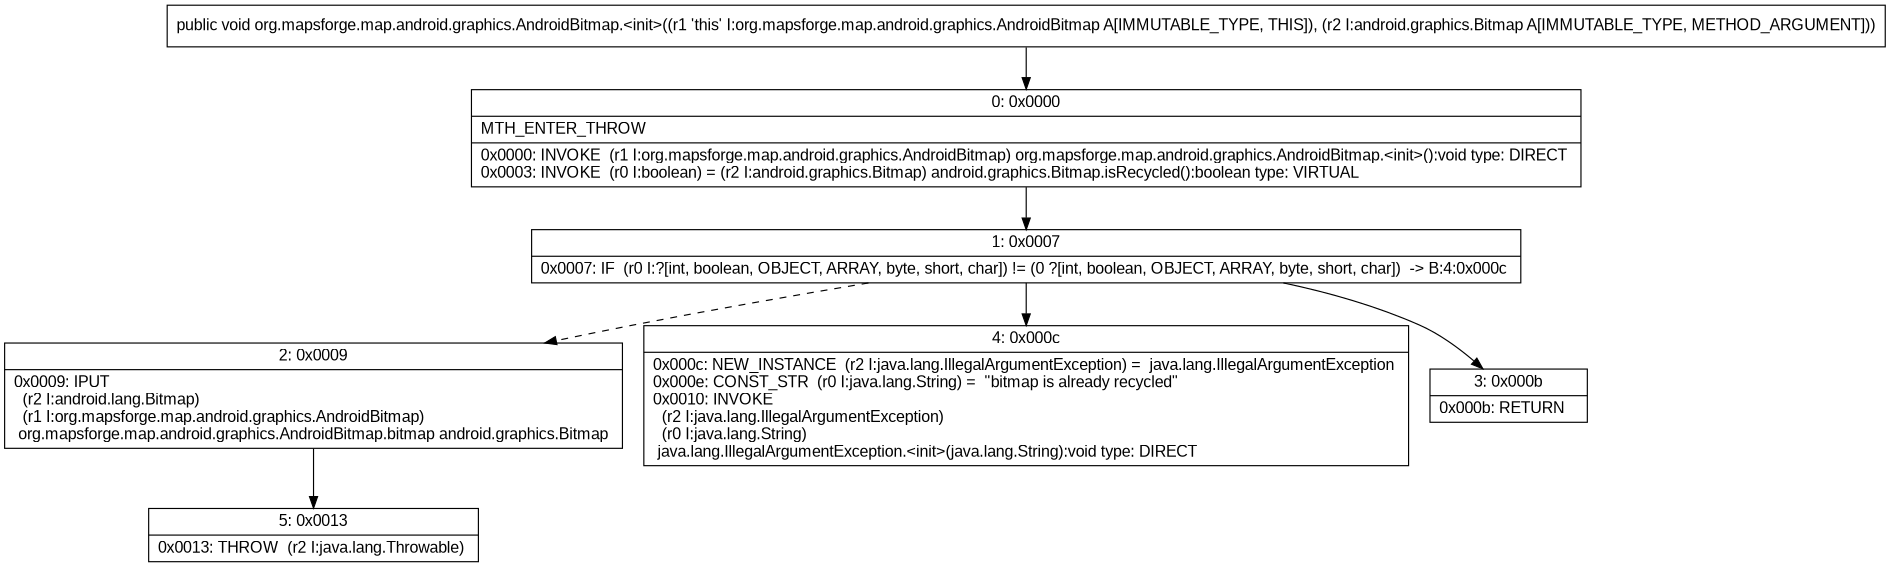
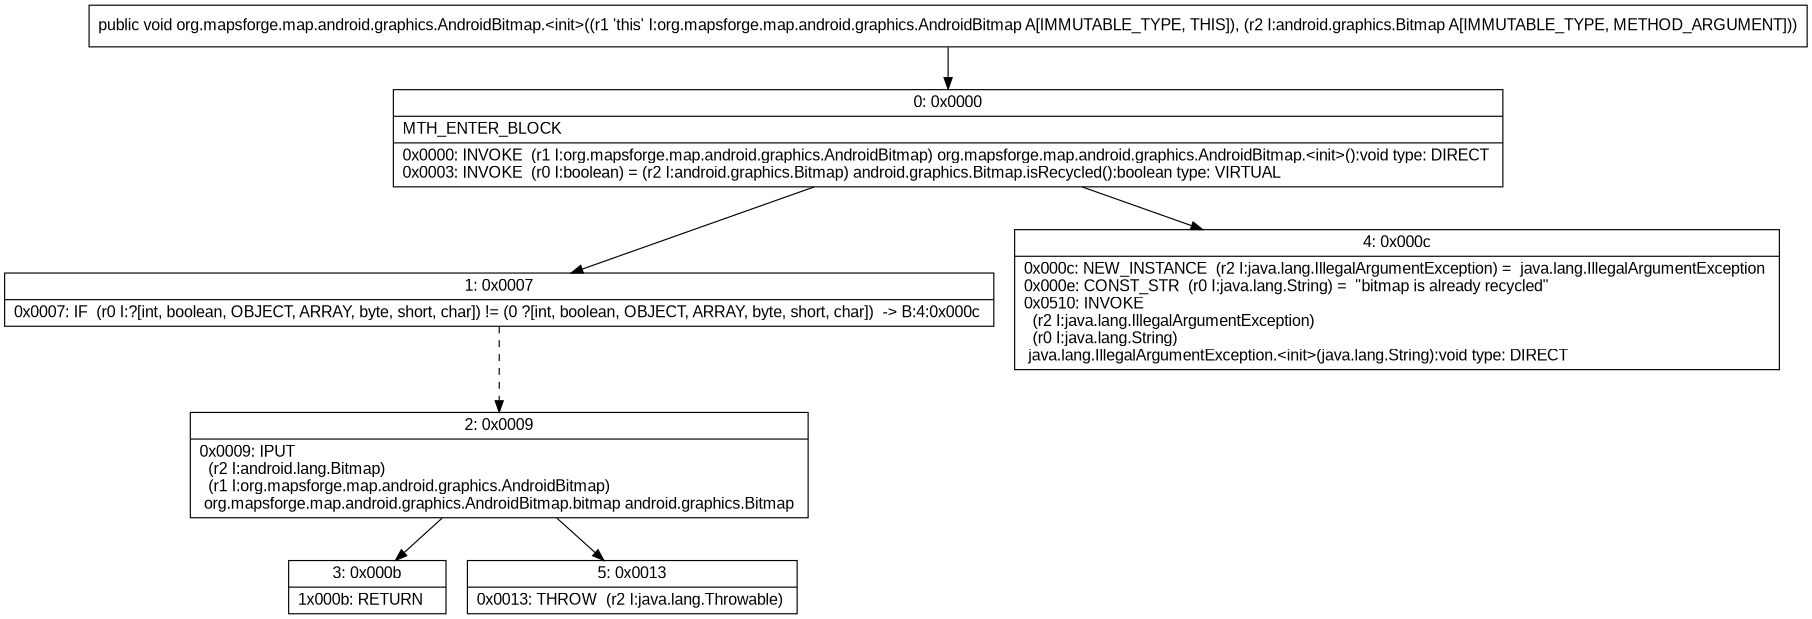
  digraph {
    fontname="Liberation Sans"
    node [fontname="Liberation Sans" shape=record]
    edge [fontname="Liberation Sans"]
-   n1 [label="{0\:\ 0x0000|MTH_ENTER_THROW\l|0x0000: INVOKE  (r1 I:org.mapsforge.map.android.graphics.AndroidBitmap) org.mapsforge.map.android.graphics.AndroidBitmap.\<init\>():void type: DIRECT \l0x0003: INVOKE  (r0 I:boolean) = (r2 I:android.graphics.Bitmap) android.graphics.Bitmap.isRecycled():boolean type: VIRTUAL \l}"]
+   n1 [label="{0\:\ 0x0000|MTH_ENTER_BLOCK\l|0x0000: INVOKE  (r1 I:org.mapsforge.map.android.graphics.AndroidBitmap) org.mapsforge.map.android.graphics.AndroidBitmap.\<init\>():void type: DIRECT \l0x0003: INVOKE  (r0 I:boolean) = (r2 I:android.graphics.Bitmap) android.graphics.Bitmap.isRecycled():boolean type: VIRTUAL \l}"]
    n2 [label="{1\:\ 0x0007|0x0007: IF  (r0 I:?[int, boolean, OBJECT, ARRAY, byte, short, char]) != (0 ?[int, boolean, OBJECT, ARRAY, byte, short, char])  \-\> B:4:0x000c \l}"]
    n3 [label="{2\:\ 0x0009|0x0009: IPUT  \l  (r2 I:android.lang.Bitmap)\l  (r1 I:org.mapsforge.map.android.graphics.AndroidBitmap)\l org.mapsforge.map.android.graphics.AndroidBitmap.bitmap android.graphics.Bitmap \l}"]
-   n4 [label="{4\:\ 0x000c|0x000c: NEW_INSTANCE  (r2 I:java.lang.IllegalArgumentException) =  java.lang.IllegalArgumentException \l0x000e: CONST_STR  (r0 I:java.lang.String) =  \"bitmap is already recycled\" \l0x0010: INVOKE  \l  (r2 I:java.lang.IllegalArgumentException)\l  (r0 I:java.lang.String)\l java.lang.IllegalArgumentException.\<init\>(java.lang.String):void type: DIRECT \l}"]
-   n5 [label="{3\:\ 0x000b|0x000b: RETURN   \l}"]
+   n4 [label="{4\:\ 0x000c|0x000c: NEW_INSTANCE  (r2 I:java.lang.IllegalArgumentException) =  java.lang.IllegalArgumentException \l0x000e: CONST_STR  (r0 I:java.lang.String) =  \"bitmap is already recycled\" \l0x0510: INVOKE  \l  (r2 I:java.lang.IllegalArgumentException)\l  (r0 I:java.lang.String)\l java.lang.IllegalArgumentException.\<init\>(java.lang.String):void type: DIRECT \l}"]
+   n5 [label="{3\:\ 0x000b|1x000b: RETURN   \l}"]
    n6 [label="{5\:\ 0x0013|0x0013: THROW  (r2 I:java.lang.Throwable) \l}"]
    n7 [label="{public void org.mapsforge.map.android.graphics.AndroidBitmap.\<init\>((r1 'this' I:org.mapsforge.map.android.graphics.AndroidBitmap A[IMMUTABLE_TYPE, THIS]), (r2 I:android.graphics.Bitmap A[IMMUTABLE_TYPE, METHOD_ARGUMENT])) }"]
    n1 -> n2
    n2 -> n3 [style=dashed]
-   n2 -> n4
-   n2 -> n5
+   n1 -> n4
+   n3 -> n5
    n3 -> n6
    n7 -> n1
  }
